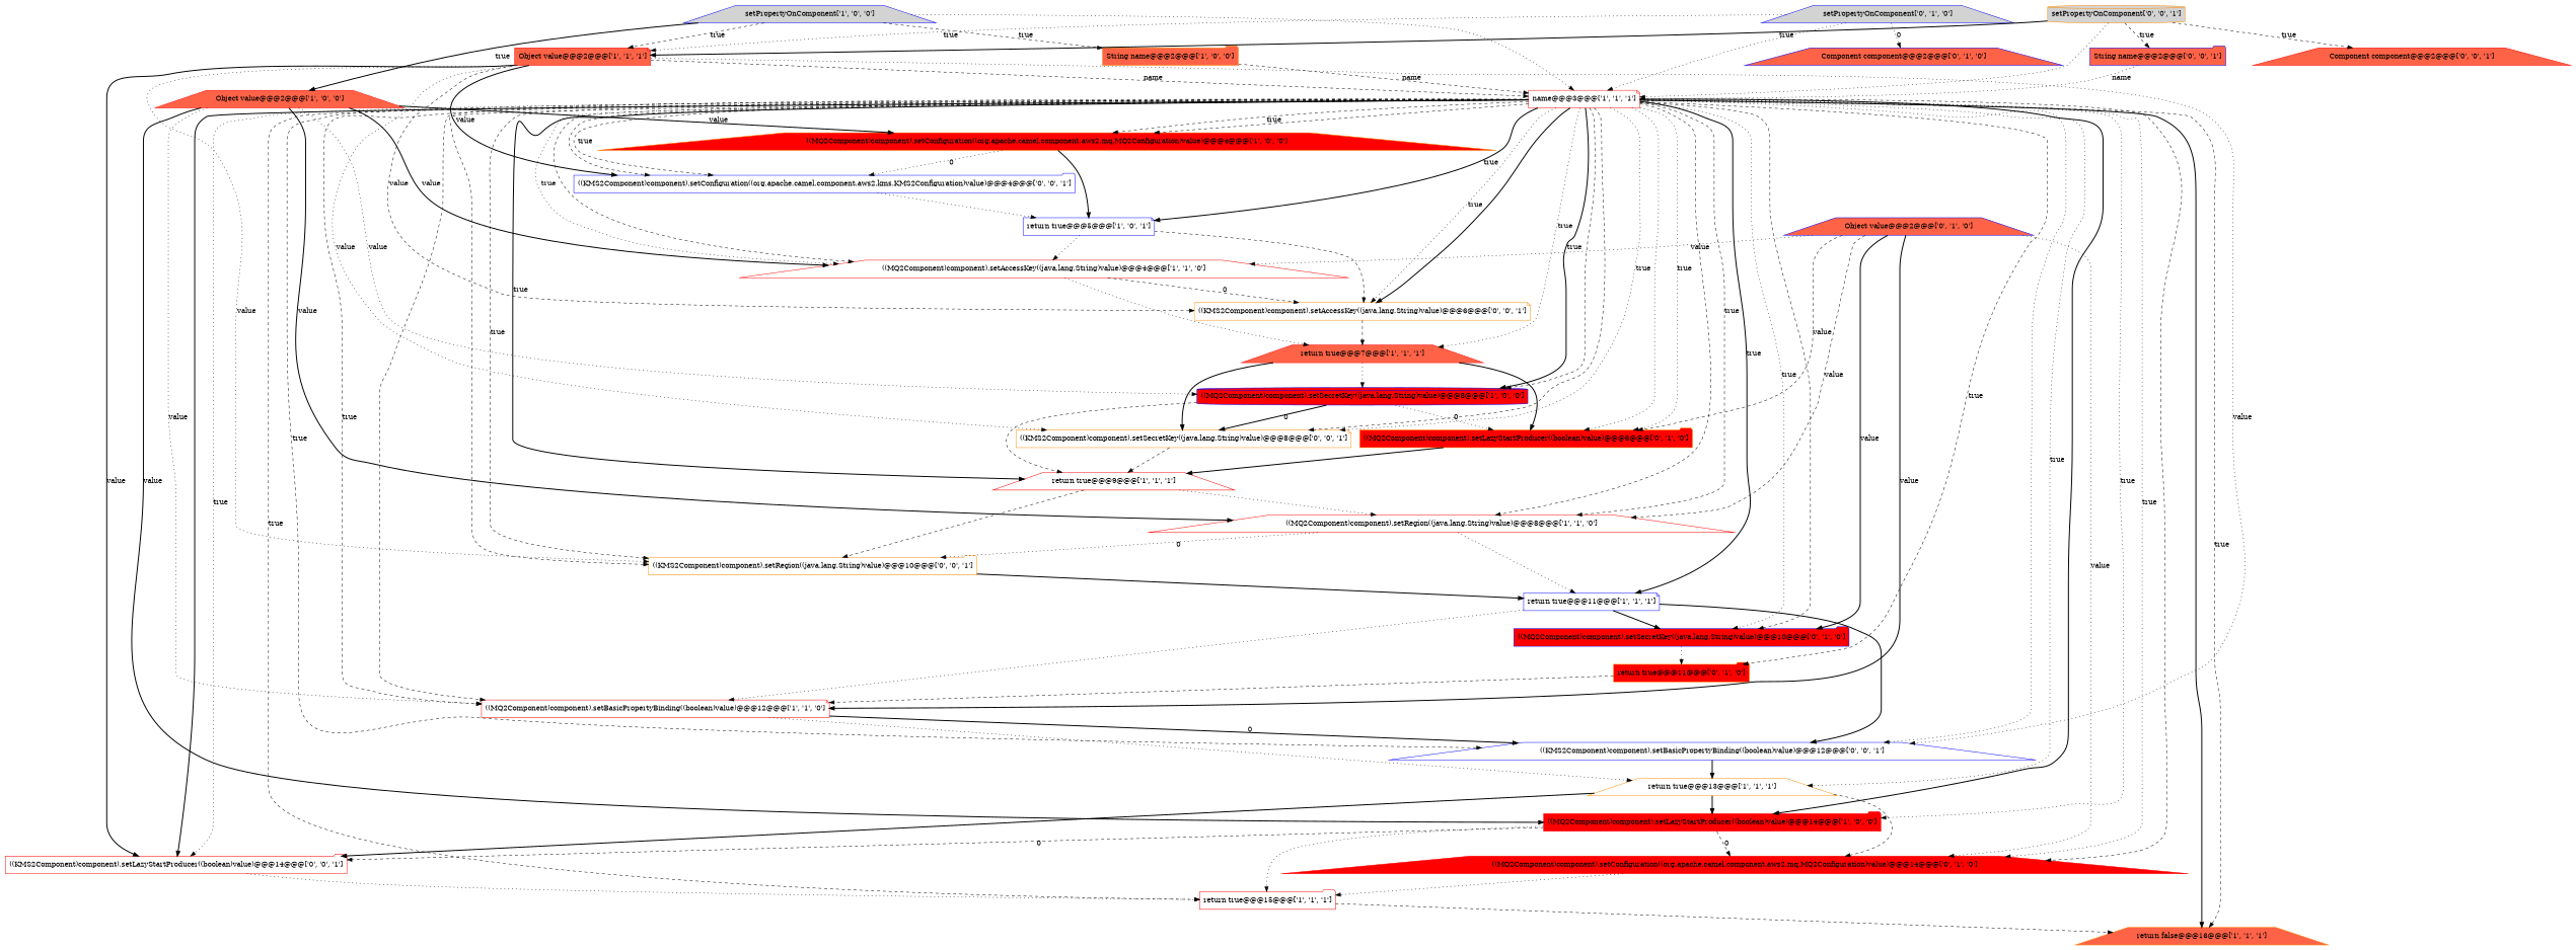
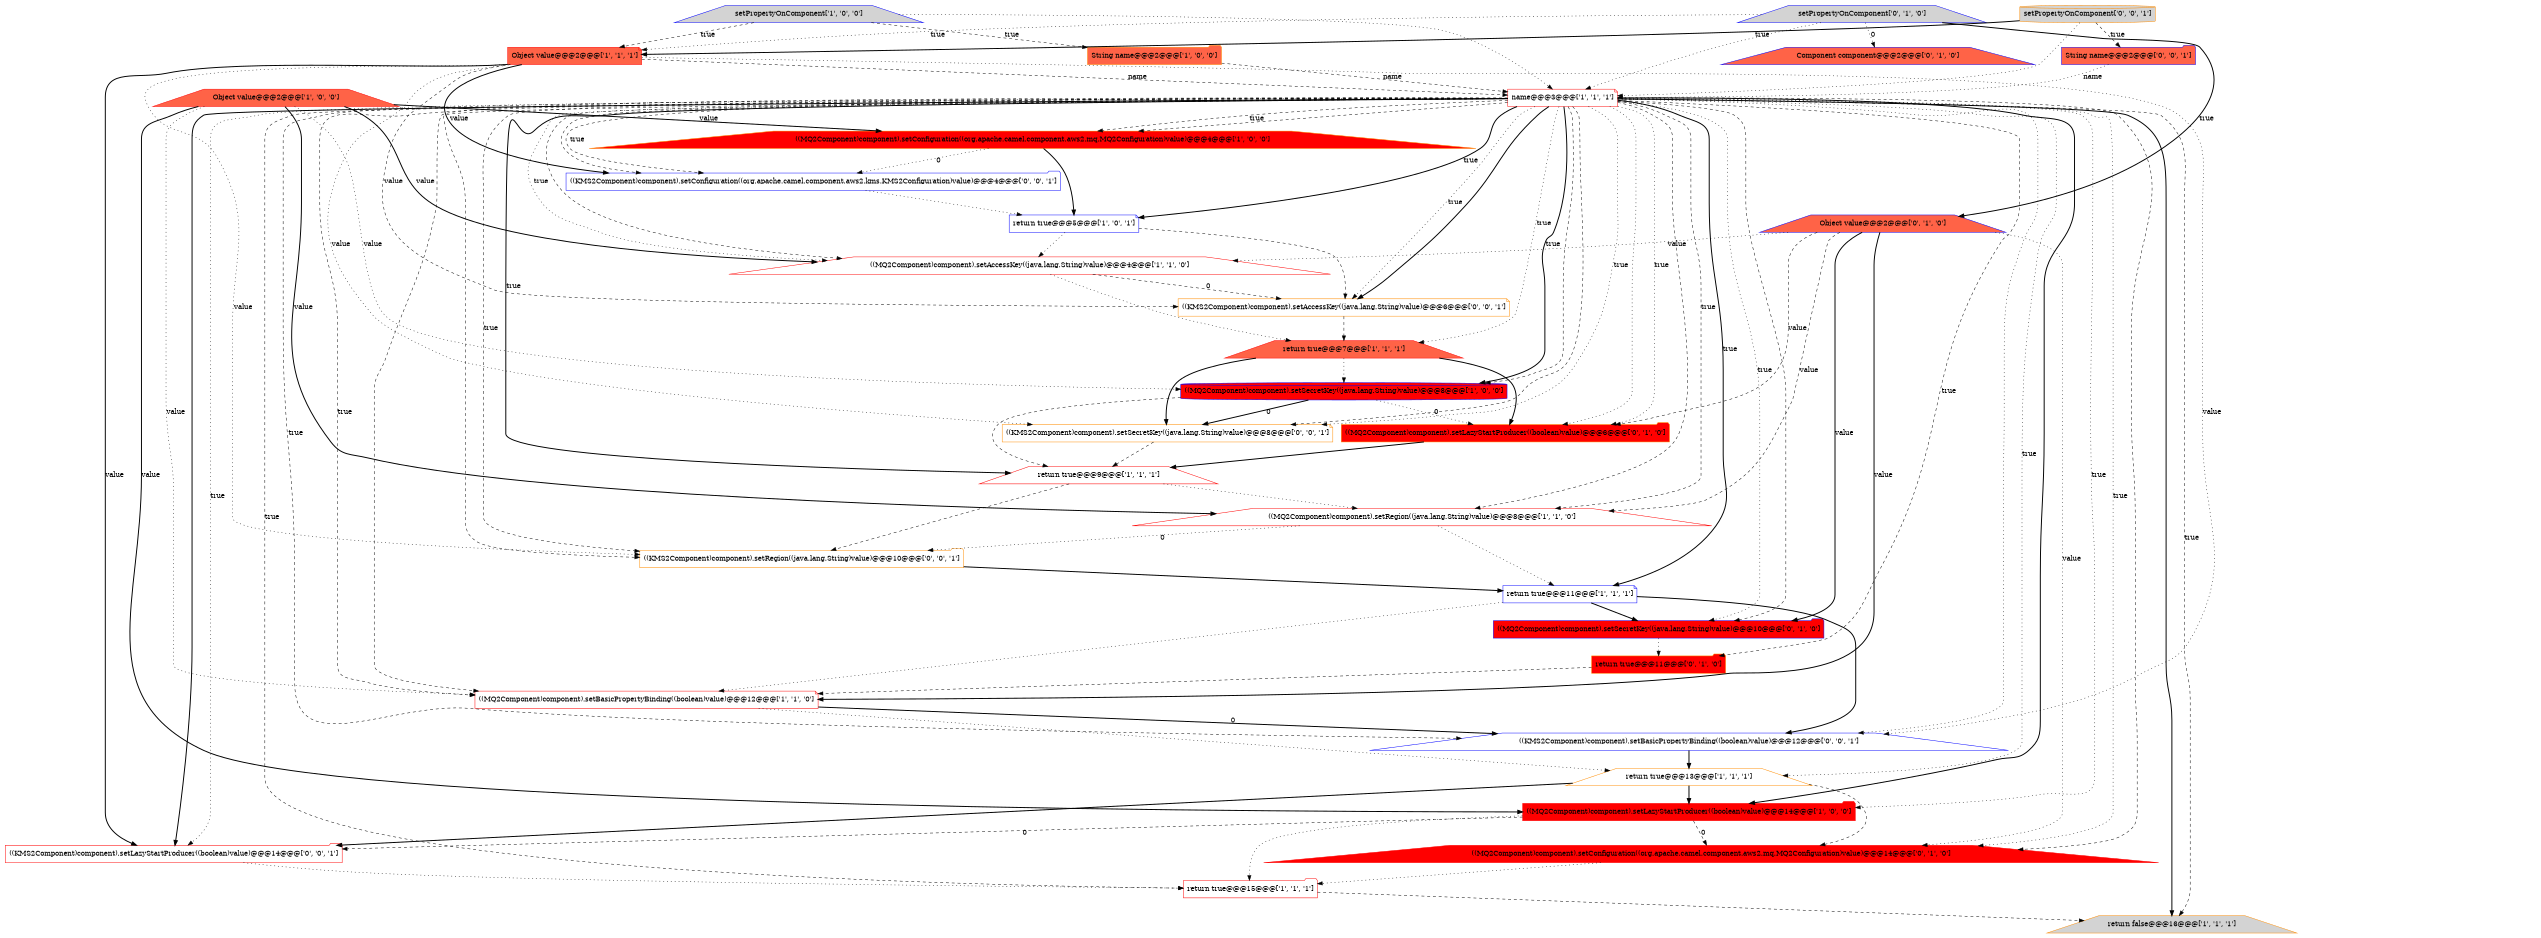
  digraph {
    node [color=red fillcolor=white shape=trapezium style=filled]
    edge [style=dotted]
    n1 [color=blue label="((KMS2Component)component).setConfiguration((org.apache.camel.component.aws2.kms.KMS2Configuration)value)@@@4@@@['0', '0', '1']" shape=folder]
    n2 [color=blue label="return true@@@5@@@['1', '0', '1']" shape=note]
    n3 [label="((MQ2Component)component).setAccessKey((java.lang.String)value)@@@4@@@['1', '1', '0']"]
    n4 [color=darkorange label="((KMS2Component)component).setAccessKey((java.lang.String)value)@@@6@@@['0', '0', '1']" shape=note]
    n5 [color=darkorange fillcolor=red label="return true@@@11@@@['0', '1', '0']" shape=folder]
    n6 [label="((MQ2Component)component).setBasicPropertyBinding((boolean)value)@@@12@@@['1', '1', '0']" shape=note]
    n7 [color=darkorange label="return true@@@13@@@['1', '1', '1']"]
    n8 [color=blue label="((KMS2Component)component).setBasicPropertyBinding((boolean)value)@@@12@@@['0', '0', '1']"]
    n9 [color=darkorange fillcolor=tomato label="String name@@@2@@@['1', '0', '0']" shape=folder]
    n10 [label="name@@@3@@@['1', '1', '1']" shape=note]
    n11 [color=blue fillcolor=red label="((MQ2Component)component).setSecretKey((java.lang.String)value)@@@10@@@['0', '1', '0']" shape=folder]
    n12 [label="((MQ2Component)component).setRegion((java.lang.String)value)@@@8@@@['1', '1', '0']"]
    n13 [color=darkorange fillcolor=red label="((MQ2Component)component).setLazyStartProducer((boolean)value)@@@6@@@['0', '1', '0']" shape=folder]
    n14 [fillcolor=red label="((MQ2Component)component).setConfiguration((org.apache.camel.component.aws2.mq.MQ2Configuration)value)@@@14@@@['0', '1', '0']"]
    n15 [color=darkorange label="((KMS2Component)component).setRegion((java.lang.String)value)@@@10@@@['0', '0', '1']" shape=folder]
    n16 [color=blue label="return true@@@11@@@['1', '1', '1']" shape=note]
    n17 [fillcolor=red label="((MQ2Component)component).setLazyStartProducer((boolean)value)@@@14@@@['1', '0', '0']" shape=folder]
    n18 [color=blue fillcolor=red label="((MQ2Component)component).setSecretKey((java.lang.String)value)@@@8@@@['1', '0', '0']" shape=cylinder]
    n19 [color=darkorange fillcolor=red label="((MQ2Component)component).setConfiguration((org.apache.camel.component.aws2.mq.MQ2Configuration)value)@@@4@@@['1', '0', '0']"]
    n20 [label="((KMS2Component)component).setLazyStartProducer((boolean)value)@@@14@@@['0', '0', '1']" shape=folder]
    n21 [label="return true@@@9@@@['1', '1', '1']"]
    n22 [color=darkorange label="((KMS2Component)component).setSecretKey((java.lang.String)value)@@@8@@@['0', '0', '1']" shape=note]
    n23 [label="return true@@@15@@@['1', '1', '1']" shape=folder]
    n24 [fillcolor=tomato label="return true@@@7@@@['1', '1', '1']"]
-   n25 [color=darkorange fillcolor=tomato label="return false@@@16@@@['1', '1', '1']"]
+   n25 [color=darkorange fillcolor=lightgray label="return false@@@16@@@['1', '1', '1']"]
    n26 [color=blue fillcolor=tomato label="Object value@@@2@@@['0', '1', '0']"]
    n27 [fillcolor=tomato label="Object value@@@2@@@['1', '0', '0']"]
    n28 [color=blue fillcolor=tomato label="String name@@@2@@@['0', '0', '1']" shape=folder]
-   n29 [fillcolor=tomato label="Component component@@@2@@@['0', '0', '1']"]
    n30 [color=blue fillcolor=lightgray label="setPropertyOnComponent['1', '0', '0']"]
    n31 [fillcolor=tomato label="Object value@@@2@@@['1', '1', '1']" shape=note]
    n32 [color=blue fillcolor=lightgray label="setPropertyOnComponent['0', '1', '0']"]
    n33 [color=blue fillcolor=tomato label="Component component@@@2@@@['0', '1', '0']"]
    n34 [color=darkorange fillcolor=lightgray label="setPropertyOnComponent['0', '0', '1']" shape=cylinder]
    n1 -> n2
    n2 -> n3
    n2 -> n4 [style=dashed]
    n3 -> n4 [label=0 style=dashed]
    n3 -> n24
    n4 -> n24 [style=dashed]
    n5 -> n6 [style=dashed]
    n6 -> n7
    n6 -> n8 [label=0 style=bold]
    n7 -> n14 [style=dashed]
    n7 -> n17 [style=bold]
    n7 -> n20 [style=bold]
    n8 -> n7 [style=bold]
    n9 -> n10 [label=name style=dashed]
    n10 -> n1 [label=true style=dashed]
    n10 -> n1 [style=dashed]
    n10 -> n2 [label=true style=bold]
    n10 -> n3 [style=dashed]
    n10 -> n3 [label=true]
    n10 -> n4 [label=true]
    n10 -> n4 [style=bold]
    n10 -> n5 [label=true style=dashed]
    n10 -> n6 [label=true style=dashed]
    n10 -> n6 [style=dashed]
    n10 -> n7 [label=true]
    n10 -> n8 [label=true style=dashed]
    n10 -> n8
    n10 -> n11 [style=dashed]
    n10 -> n11 [label=true]
    n10 -> n12 [style=dashed]
    n10 -> n12 [label=true style=dashed]
    n10 -> n13 [label=true]
    n10 -> n13
    n10 -> n14 [style=dashed]
    n10 -> n14 [label=true]
    n10 -> n15 [style=dashed]
    n10 -> n15 [label=true style=dashed]
    n10 -> n16 [label=true style=bold]
    n10 -> n17 [label=true]
    n10 -> n17 [style=bold]
    n10 -> n18 [label=true style=bold]
    n10 -> n18 [style=dashed]
    n10 -> n19 [style=dashed]
    n10 -> n19 [label=true style=dashed]
    n10 -> n20 [style=bold]
    n10 -> n20 [label=true]
    n10 -> n21 [label=true style=bold]
    n10 -> n22 [style=dashed]
    n10 -> n22 [label=true]
    n10 -> n23 [label=true style=dashed]
    n10 -> n24 [label=true]
    n10 -> n25 [label=true style=dashed]
    n10 -> n25 [style=bold]
    n11 -> n5
    n12 -> n15 [label=0]
    n12 -> n16
    n13 -> n21 [style=bold]
    n14 -> n23
    n15 -> n16 [style=bold]
    n16 -> n6
    n16 -> n8 [style=bold]
    n16 -> n11 [style=bold]
    n17 -> n14 [label=0 style=dashed]
    n17 -> n20 [label=0 style=dashed]
    n17 -> n23
    n18 -> n13 [label=0]
    n18 -> n21 [style=dashed]
    n18 -> n22 [label=0 style=bold]
    n19 -> n1 [label=0]
    n19 -> n2 [style=bold]
    n20 -> n23
    n21 -> n12
    n21 -> n15 [style=dashed]
    n22 -> n21 [style=dashed]
    n23 -> n25 [style=dashed]
    n24 -> n13 [style=bold]
    n24 -> n18
    n24 -> n22 [style=bold]
    n26 -> n3 [label=value]
    n26 -> n6 [label=value style=bold]
    n26 -> n11 [label=value style=bold]
    n26 -> n12 [label=value style=dashed]
    n26 -> n13 [label=value style=dashed]
    n26 -> n14 [label=value]
    n27 -> n3 [label=value style=bold]
    n27 -> n6 [label=value]
    n27 -> n12 [label=value style=bold]
    n27 -> n17 [label=value style=bold]
    n27 -> n18 [label=value]
    n27 -> n19 [label=value style=bold]
    n28 -> n10 [label=name]
    n30 -> n9 [label=true style=dashed]
    n30 -> n10
-   n30 -> n27 [label=true style=bold]
    n30 -> n31 [label=true style=dashed]
    n31 -> n1 [label=value style=bold]
    n31 -> n4 [label=value style=dashed]
    n31 -> n8 [label=value]
    n31 -> n10 [label=name style=dashed]
    n31 -> n15 [label=value]
    n31 -> n20 [label=value style=bold]
    n31 -> n22 [label=value]
    n32 -> n10
+   n32 -> n26 [label=true style=bold]
    n32 -> n31 [label=true]
    n32 -> n33 [label=0]
    n34 -> n10
    n34 -> n28 [label=true style=dashed]
-   n34 -> n29 [label=true style=dashed]
    n34 -> n31 [label=true style=bold]
  }
